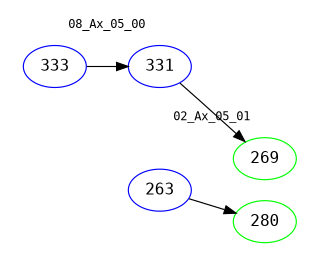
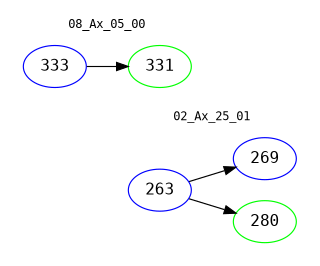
  digraph {
    fontname="DejaVu Sans Mono"
    rankdir=LR
    node [color=green fontname="DejaVu Sans Mono"]
    edge [color=black fontname="DejaVu Sans Mono"]
    n1 [color=blue label=333]
-   n2 [color=blue label=331]
+   n2 [label=331]
    n3 [color=blue label=263]
-   n4 [label=269]
+   n4 [color=blue label=269]
    n5 [label=280]
    subgraph cluster_1 {
      color=white
      fontsize=10
      label="08_Ax_05_00"
      n1
      n2
    }
    subgraph cluster_2 {
      color=white
      fontsize=10
-     label="02_Ax_05_01"
+     label="02_Ax_25_01"
      n3
      n4
      n5
    }
    n1 -> n2
-   n2 -> n4
+   n3 -> n4
    n3 -> n5
  }
